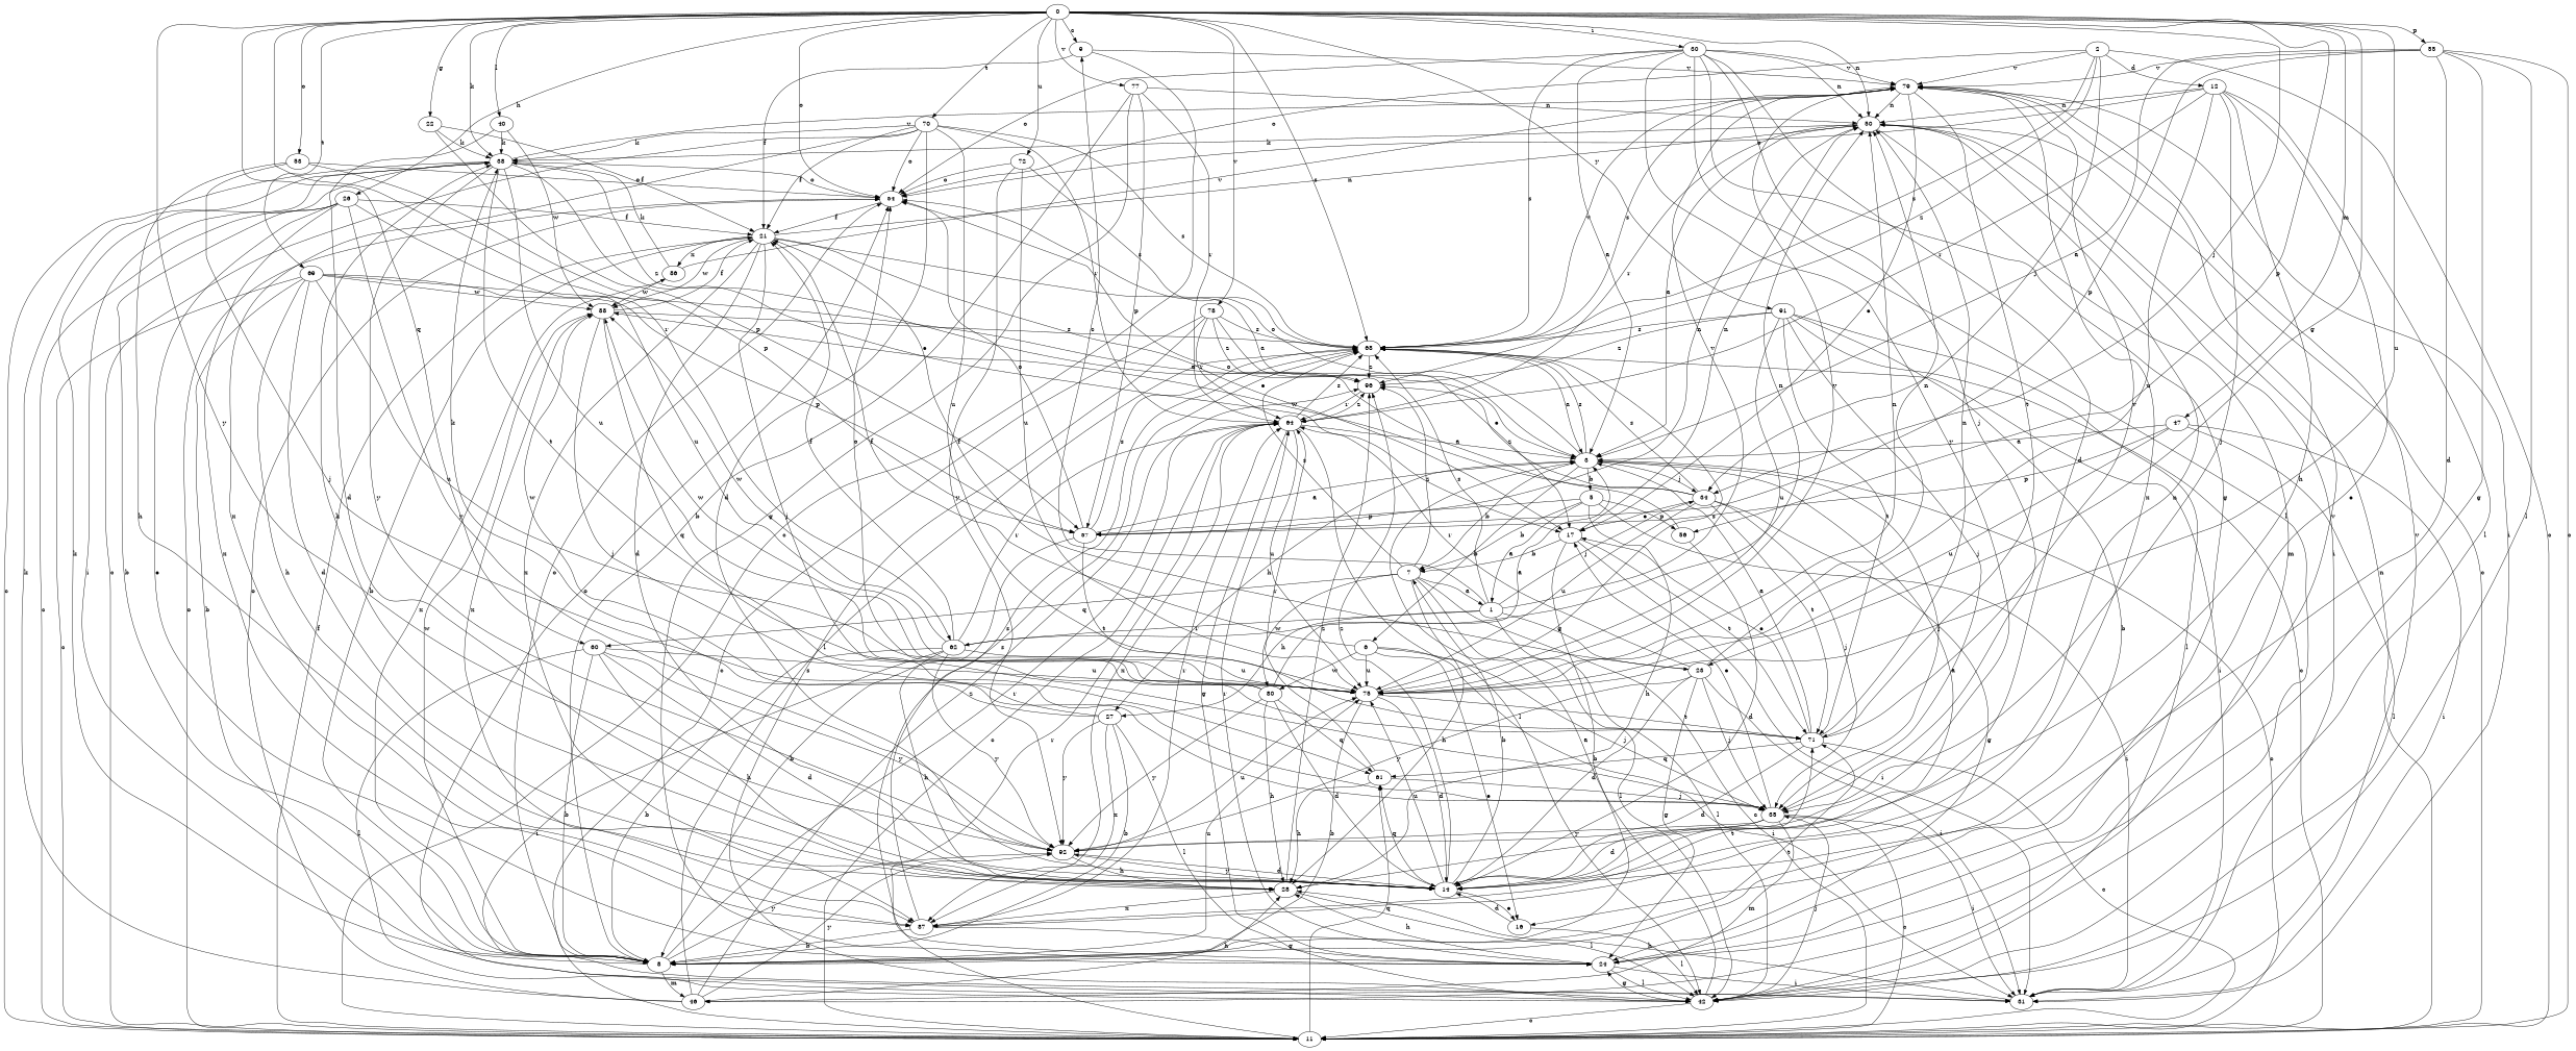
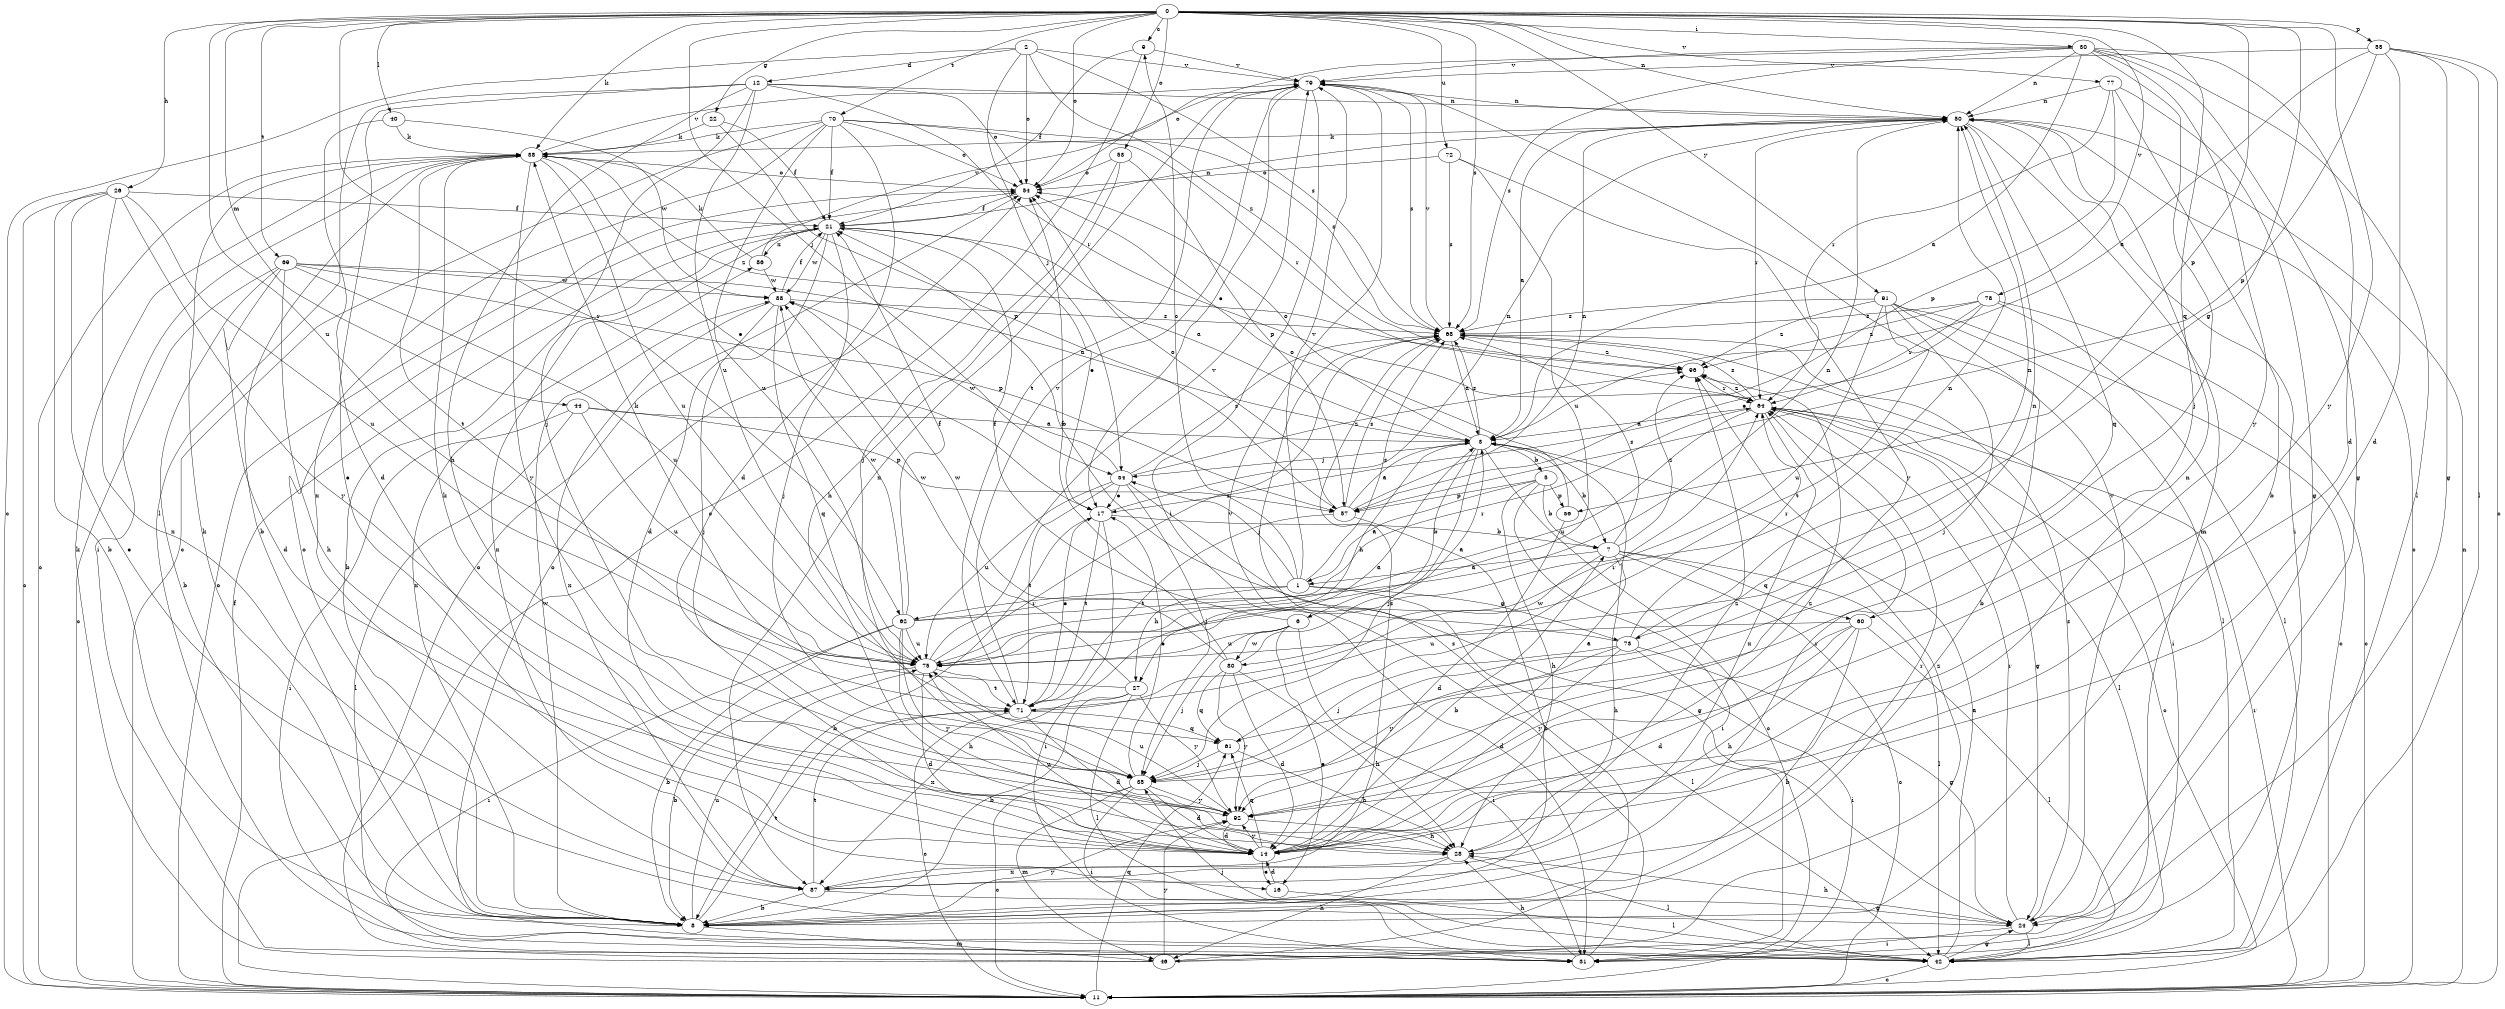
  strict digraph {
    fontname="DejaVu Serif"
    node [fontname="DejaVu Serif"]
    edge [fontname="DejaVu Serif"]
    0
    9
    22
-   23
+   23 [label=73]
    26
    30
    34
    38
    40
-   44 [label=47]
+   44
    50
    53
    54
    55
    56
    60
    62
    68
    69
    70
    72
    75
    77
    78
    91
    92
    79
    11
    21
    57
    35
    31
    64
    14
    24
    8
    87
    42
    3
    96
    71
    n42 [label=88]
    17
    46
    61
    28
    1
    27
    2
    12
    16
    5
    6
    7
    80
    86
    0 -> 9 [label=c]
    0 -> 22 [label=g]
    0 -> 23 [label=g]
    0 -> 26 [label=h]
    0 -> 30 [label=i]
    0 -> 34 [label=j]
    0 -> 38 [label=k]
    0 -> 40 [label=l]
    0 -> 44 [label=m]
    0 -> 50 [label=n]
    0 -> 53 [label=o]
    0 -> 54 [label=o]
    0 -> 55 [label=p]
    0 -> 56 [label=p]
    0 -> 60 [label=q]
    0 -> 62 [label=r]
    0 -> 68 [label=s]
    0 -> 69 [label=t]
    0 -> 70 [label=t]
    0 -> 72 [label=u]
    0 -> 75 [label=u]
    0 -> 77 [label=v]
    0 -> 78 [label=v]
    0 -> 91 [label=y]
    0 -> 92 [label=y]
    9 -> 79 [label=v]
    9 -> 11 [label=c]
    9 -> 21 [label=f]
    22 -> 38 [label=k]
    22 -> 21 [label=f]
    22 -> 57 [label=p]
    23 -> 50 [label=n]
    23 -> 92 [label=y]
    23 -> 21 [label=f]
    23 -> 35 [label=j]
    23 -> 31 [label=i]
    23 -> 64 [label=r]
    23 -> 14 [label=d]
    23 -> 24 [label=g]
    26 -> 75 [label=u]
    26 -> 92 [label=y]
    26 -> 11 [label=c]
    26 -> 21 [label=f]
    26 -> 24 [label=e]
    26 -> 8 [label=b]
    26 -> 87 [label=x]
    30 -> 50 [label=n]
    30 -> 54 [label=o]
    30 -> 68 [label=s]
    30 -> 92 [label=y]
    30 -> 79 [label=v]
    30 -> 35 [label=j]
    30 -> 14 [label=d]
    30 -> 24 [label=g]
    30 -> 42 [label=l]
    30 -> 3 [label=a]
    34 -> 68 [label=s]
    34 -> 75 [label=u]
    34 -> 35 [label=j]
    34 -> 24 [label=g]
    34 -> 96 [label=z]
    34 -> 71 [label=t]
    34 -> n42 [label=w]
    34 -> 17 [label=e]
    38 -> 54 [label=o]
    38 -> 75 [label=u]
    38 -> 92 [label=y]
    38 -> 79 [label=v]
    38 -> 11 [label=c]
    38 -> 31 [label=i]
+   38 -> 8 [label=b]
    38 -> 96 [label=z]
    38 -> 71 [label=t]
    38 -> 17 [label=e]
    40 -> 38 [label=k]
    40 -> 14 [label=d]
    40 -> n42 [label=w]
    44 -> 75 [label=u]
    44 -> 57 [label=p]
    44 -> 31 [label=i]
    44 -> 42 [label=l]
    44 -> 3 [label=a]
    50 -> 38 [label=k]
    50 -> 11 [label=c]
    50 -> 31 [label=i]
    50 -> 64 [label=r]
    50 -> 3 [label=a]
    50 -> 46 [label=m]
+   50 -> 61 [label=q]
    53 -> 54 [label=o]
    53 -> 57 [label=p]
    53 -> 35 [label=j]
    53 -> 28 [label=h]
    54 -> 21 [label=f]
    55 -> 79 [label=v]
    55 -> 11 [label=c]
    55 -> 57 [label=p]
    55 -> 14 [label=d]
    55 -> 24 [label=g]
    55 -> 42 [label=l]
    55 -> 3 [label=a]
    56 -> 54 [label=o]
    56 -> 14 [label=d]
    60 -> 75 [label=u]
    60 -> 92 [label=y]
    60 -> 14 [label=d]
    60 -> 8 [label=b]
    60 -> 42 [label=l]
    60 -> 28 [label=h]
    62 -> 50 [label=n]
    62 -> 75 [label=u]
    62 -> 92 [label=y]
    62 -> 21 [label=f]
    62 -> 31 [label=i]
    62 -> 64 [label=r]
    62 -> 8 [label=b]
    62 -> n42 [label=w]
    62 -> 28 [label=h]
    68 -> 79 [label=v]
    68 -> 31 [label=i]
    68 -> 3 [label=a]
    68 -> 96 [label=z]
    69 -> 75 [label=u]
    69 -> 11 [label=c]
    69 -> 57 [label=p]
    69 -> 14 [label=d]
    69 -> 8 [label=b]
    69 -> 3 [label=a]
    69 -> n42 [label=w]
    69 -> 28 [label=h]
    70 -> 38 [label=k]
    70 -> 54 [label=o]
    70 -> 68 [label=s]
    70 -> 75 [label=u]
    70 -> 11 [label=c]
    70 -> 21 [label=f]
    70 -> 64 [label=r]
    70 -> 14 [label=d]
    70 -> 87 [label=x]
    72 -> 54 [label=o]
    72 -> 68 [label=s]
    72 -> 75 [label=u]
    72 -> 92 [label=y]
    75 -> 50 [label=n]
    75 -> 68 [label=s]
    75 -> 79 [label=v]
    75 -> 14 [label=d]
    75 -> 8 [label=b]
    75 -> 71 [label=t]
    77 -> 50 [label=n]
    77 -> 57 [label=p]
    77 -> 64 [label=r]
    77 -> 24 [label=g]
    77 -> 8 [label=b]
    78 -> 68 [label=s]
    78 -> 11 [label=c]
    78 -> 64 [label=r]
    78 -> 42 [label=l]
    78 -> 96 [label=z]
    78 -> 17 [label=e]
    91 -> 68 [label=s]
    91 -> 75 [label=u]
    91 -> 11 [label=c]
    91 -> 35 [label=j]
    91 -> 8 [label=b]
    91 -> 42 [label=l]
    91 -> 96 [label=z]
    91 -> 71 [label=t]
    92 -> 75 [label=u]
    92 -> 14 [label=d]
    92 -> 28 [label=h]
    79 -> 50 [label=n]
    79 -> 68 [label=s]
    79 -> 31 [label=i]
    79 -> 87 [label=x]
    79 -> 71 [label=t]
    79 -> 17 [label=e]
    11 -> 50 [label=n]
    11 -> 54 [label=o]
    11 -> 21 [label=f]
    11 -> 64 [label=r]
    11 -> 61 [label=q]
    21 -> 50 [label=n]
    21 -> 35 [label=j]
    21 -> 14 [label=d]
    21 -> 8 [label=b]
    21 -> 87 [label=x]
    21 -> 3 [label=a]
    21 -> n42 [label=w]
    21 -> 17 [label=e]
    21 -> 86 [label=x]
    57 -> 50 [label=n]
    57 -> 54 [label=o]
    57 -> 68 [label=s]
    57 -> 8 [label=b]
    57 -> 3 [label=a]
    57 -> 71 [label=t]
    35 -> 92 [label=y]
    35 -> 11 [label=c]
    35 -> 31 [label=i]
    35 -> 14 [label=d]
    35 -> 17 [label=e]
    35 -> 46 [label=m]
    31 -> 79 [label=v]
    31 -> 28 [label=h]
    64 -> 68 [label=s]
    64 -> 75 [label=u]
    64 -> 11 [label=c]
    64 -> 24 [label=g]
    64 -> 87 [label=x]
    64 -> 42 [label=l]
    64 -> 3 [label=a]
    64 -> 96 [label=z]
    14 -> 38 [label=k]
    14 -> 50 [label=n]
    14 -> 75 [label=u]
    14 -> 92 [label=y]
    14 -> 3 [label=a]
    14 -> 96 [label=z]
    14 -> 61 [label=q]
    14 -> 16 [label=e]
    14 -> 7 [label=b]
    24 -> 68 [label=s]
    24 -> 79 [label=v]
    24 -> 31 [label=i]
    24 -> 64 [label=r]
    24 -> 42 [label=l]
    24 -> 28 [label=h]
    8 -> 38 [label=k]
    8 -> 54 [label=o]
    8 -> 75 [label=u]
    8 -> 92 [label=y]
    8 -> 64 [label=r]
    8 -> 71 [label=t]
    8 -> n42 [label=w]
    8 -> 46 [label=m]
    8 -> 86 [label=x]
    87 -> 68 [label=s]
    87 -> 64 [label=r]
    87 -> 24 [label=g]
    87 -> 8 [label=b]
    87 -> 71 [label=t]
    42 -> 54 [label=o]
    42 -> 11 [label=c]
    42 -> 35 [label=j]
    42 -> 24 [label=g]
    42 -> 3 [label=a]
    3 -> 34 [label=j]
    3 -> 54 [label=o]
    3 -> 68 [label=s]
    3 -> 11 [label=c]
    3 -> 35 [label=j]
    3 -> 27 [label=h]
    3 -> 5 [label=b]
    3 -> 6 [label=b]
    3 -> 7 [label=b]
    96 -> 64 [label=r]
    71 -> 50 [label=n]
    71 -> 79 [label=v]
    71 -> 11 [label=c]
    71 -> 14 [label=d]
    71 -> 3 [label=a]
    71 -> 17 [label=e]
    71 -> 61 [label=q]
    n42 -> 68 [label=s]
    n42 -> 21 [label=f]
    n42 -> 35 [label=j]
    n42 -> 87 [label=x]
    n42 -> 61 [label=q]
    17 -> 50 [label=n]
    17 -> 31 [label=i]
    17 -> 8 [label=b]
    17 -> 71 [label=t]
    17 -> 7 [label=b]
    46 -> 38 [label=k]
    46 -> 54 [label=o]
    46 -> 68 [label=s]
    46 -> 92 [label=y]
    46 -> 96 [label=z]
-   46 -> 28 [label=h]
+   28 -> 46 [label=h]
    61 -> 35 [label=j]
    61 -> 64 [label=r]
    61 -> 28 [label=h]
    28 -> 87 [label=x]
    28 -> 42 [label=l]
    28 -> 96 [label=z]
    1 -> 9 [label=c]
    1 -> 23 [label=g]
    1 -> 34 [label=j]
    1 -> 62 [label=r]
    1 -> 68 [label=s]
    1 -> 79 [label=v]
    1 -> 42 [label=l]
    1 -> 27 [label=h]
    27 -> 38 [label=k]
    27 -> 92 [label=y]
    27 -> 8 [label=b]
    27 -> 87 [label=x]
    27 -> 42 [label=l]
    27 -> n42 [label=w]
    2 -> 34 [label=j]
    2 -> 54 [label=o]
    2 -> 68 [label=s]
    2 -> 79 [label=v]
    2 -> 11 [label=c]
    2 -> 96 [label=z]
    2 -> 12 [label=d]
    12 -> 50 [label=n]
    12 -> 54 [label=o]
    12 -> 75 [label=u]
    12 -> 35 [label=j]
    12 -> 64 [label=r]
    12 -> 42 [label=l]
    12 -> 28 [label=h]
    12 -> 16 [label=e]
    16 -> 14 [label=d]
    16 -> 42 [label=l]
    5 -> 56 [label=p]
    5 -> 57 [label=p]
    5 -> 31 [label=i]
    5 -> 28 [label=h]
    5 -> 1 [label=a]
    5 -> 7 [label=b]
    6 -> 75 [label=u]
    6 -> 21 [label=f]
    6 -> 35 [label=j]
    6 -> 31 [label=i]
    6 -> 16 [label=e]
    6 -> 80 [label=w]
    7 -> 60 [label=q]
    7 -> 68 [label=s]
    7 -> 11 [label=c]
    7 -> 42 [label=l]
    7 -> 96 [label=z]
    7 -> 28 [label=h]
    7 -> 1 [label=a]
    7 -> 80 [label=w]
    80 -> 54 [label=o]
    80 -> 92 [label=y]
    80 -> 14 [label=d]
    80 -> 3 [label=a]
    80 -> n42 [label=w]
    80 -> 61 [label=q]
    80 -> 28 [label=h]
    86 -> 38 [label=k]
    86 -> 79 [label=v]
    86 -> n42 [label=w]
  }
